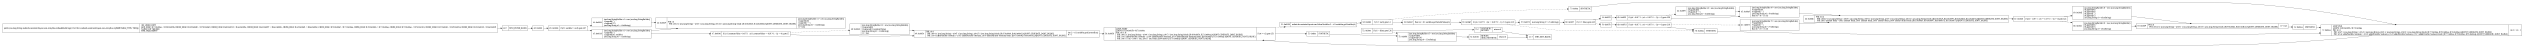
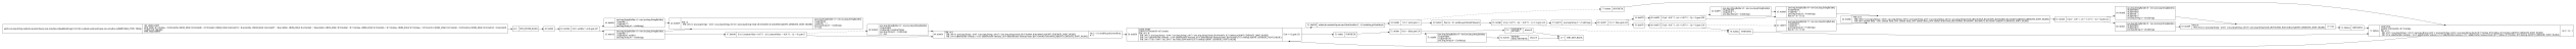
  digraph {
    fontname="PT Serif"
    rankdir=LR
    node [fontname="PT Serif" shape=record]
    edge [fontname="PT Serif"]
    n1 [label="{40\:\ ?|MTH_ENTER_BLOCK\l}"]
    n2 [label="{42\:\ 0x0000}"]
    n3 [label="{43\:\ 0x0004|if (r11.variable != null) goto L37\l}"]
    n4 [label="{44\:\ 0x0006|java.lang.StringBuilder r1 = new java.lang.StringBuilder()\lr1.append(\"\")\lr1.append(\"0\")\ljava.lang.String r0 = r1.toString()\l}"]
    n5 [label="{45\:\ 0x0018|java.lang.StringBuilder r1 = new java.lang.StringBuilder()\lr1.append(\"\")\lr1.append(r11.variable)\ljava.lang.String r0 = r1.toString()\l}"]
    n6 [label="{46\:\ 0x0029|PHI: r0 \l  PHI: (r0v2 's' java.lang.String) = (r0v1 's' java.lang.String), (r0v16 's' java.lang.String) binds: [B:45:0x0018, B:44:0x0006] A[DONT_GENERATE, DONT_INLINE]\l|java.lang.StringBuilder r1 = new java.lang.StringBuilder()\lr1.append(r0)\lr1.append(\" = \")\ljava.lang.String r0 = r1.toString()\lr1 = false\l}"]
    n7 [label="{47\:\ 0x0040|if ((r11.constantValue \> 0.0f ? 1 : (r11.constantValue == 0.0f ? 0 : \-1)) == 0) goto L7\l}"]
    n8 [label="{48\:\ 0x0042|java.lang.StringBuilder r2 = new java.lang.StringBuilder()\lr2.append(r0)\lr2.append(r11.constantValue)\ljava.lang.String r0 = r2.toString()\lr1 = true\l}"]
    n9 [label="{49\:\ 0x0054|PHI: r0 r1 \l  PHI: (r0v4 's' java.lang.String) = (r0v3 's' java.lang.String), (r0v15 's' java.lang.String) binds: [B:47:0x0040, B:48:0x0042] A[DONT_GENERATE, DONT_INLINE]\l  PHI: (r1v4 'addedVariable' boolean) = (r1v3 'addedVariable' boolean), (r1v8 'addedVariable' boolean) binds: [B:47:0x0040, B:48:0x0042] A[DONT_GENERATE, DONT_INLINE]\l|int r2 = r11.variables.getCurrentSize()\lr4 = 0\l}"]
    n10 [label="{50\:\ 0x005b|LOOP_START\lLOOP:0: B:50:0x005b\-\>B:71:0x00ea\lPHI: r0 r1 r4 \l  PHI: (r0v5 's' java.lang.String) = (r0v4 's' java.lang.String), (r0v7 's' java.lang.String) binds: [B:49:0x0054, B:71:0x00ea] A[DONT_GENERATE, DONT_INLINE]\l  PHI: (r1v5 'addedVariable' boolean) = (r1v4 'addedVariable' boolean), (r1v6 'addedVariable' boolean) binds: [B:49:0x0054, B:71:0x00ea] A[DONT_GENERATE, DONT_INLINE]\l  PHI: (r4v1 'i' int) = (r4v0 'i' int), (r4v3 'i' int) binds: [B:49:0x0054, B:71:0x00ea] A[DONT_GENERATE, DONT_INLINE]\l|if (r4 \>= r2) goto L31\l}"]
    n11 [label="{51\:\ 0x005d|androidx.constraintlayout.core.SolverVariable r5 = r11.variables.getVariable(r4)\l}"]
    n12 [label="{75\:\ 0x00ee|SYNTHETIC\l}"]
    n13 [label="{52\:\ 0x0063|if (r5 != null) goto L11\l}"]
    n14 [label="{72\:\ 0x00ee|if (r1 != false) goto L36\l}"]
    n15 [label="{54\:\ 0x0067|float r6 = r11.variables.getVariableValue(r4)\l}"]
    n16 [label="{77\:\ 0x00ea|SYNTHETIC\l}"]
    n17 [label="{55\:\ 0x006f|if ((r6 \> 0.0f ? 1 : (r6 == 0.0f ? 0 : \-1)) != 0) goto L13\l}"]
    n18 [label="{71\:\ 0x00ea|LOOP_END\lLOOP:0: B:50:0x005b\-\>B:71:0x00ea\lPHI: r0 r1 \l  PHI: (r0v7 's' java.lang.String) = (r0v5 's' java.lang.String), (r0v5 's' java.lang.String), (r0v12 's' java.lang.String) binds: [B:77:0x00ea, B:78:0x00ea, B:76:0x00ea] A[DONT_GENERATE, DONT_INLINE]\l  PHI: (r1v6 'addedVariable' boolean) = (r1v5 'addedVariable' boolean), (r1v5 'addedVariable' boolean), (r1v7 'addedVariable' boolean) binds: [B:77:0x00ea, B:78:0x00ea, B:76:0x00ea] A[DONT_GENERATE, DONT_INLINE]\l|int r4 = r4 + 1\l}"]
    n19 [label="{57\:\ 0x0073|java.lang.String r7 = r5.toString()\l}"]
    n20 [label="{78\:\ 0x00ea|SYNTHETIC\l}"]
    n21 [label="{58\:\ 0x0079|if (r1 != false) goto L25\l}"]
    n22 [label="{59\:\ 0x007b}"]
    n23 [label="{62\:\ 0x0093}"]
    n24 [label="{60\:\ 0x007d|if ((r6 \> 0.0f ? 1 : (r6 == 0.0f ? 0 : \-1)) \>= 0) goto L18\l}"]
    n25 [label="{63\:\ 0x0095|if ((r6 \> 0.0f ? 1 : (r6 == 0.0f ? 0 : \-1)) \<= 0) goto L28\l}"]
    n26 [label="{61\:\ 0x007f|java.lang.StringBuilder r9 = new java.lang.StringBuilder()\lr9.append(r0)\lr9.append(\"\- \")\ljava.lang.String r0 = r9.toString()\lfloat r6 = r6 * (\-1.0f)\l}"]
    n27 [label="{66\:\ 0x00bc|PHI: r0 r6 \l  PHI: (r0v10 's' java.lang.String) = (r0v8 's' java.lang.String), (r0v9 's' java.lang.String), (r0v5 's' java.lang.String), (r0v14 's' java.lang.String) binds: [B:65:0x00a9, B:64:0x0097, B:60:0x007d, B:61:0x007f] A[DONT_GENERATE, DONT_INLINE]\l  PHI: (r6v3 'amount' float) = (r6v2 'amount' float), (r6v1 'amount' float), (r6v1 'amount' float), (r6v4 'amount' float) binds: [B:65:0x00a9, B:64:0x0097, B:60:0x007d, B:61:0x007f] A[DONT_GENERATE, DONT_INLINE]\l}"]
    n28 [label="{67\:\ 0x00c0|if ((r6 \> 1.0f ? 1 : (r6 == 1.0f ? 0 : \-1)) != 0) goto L24\l}"]
    n29 [label="{68\:\ 0x00c2|java.lang.StringBuilder r8 = new java.lang.StringBuilder()\lr8.append(r0)\lr8.append(r7)\ljava.lang.String r0 = r8.toString()\l}"]
    n30 [label="{69\:\ 0x00d2|java.lang.StringBuilder r8 = new java.lang.StringBuilder()\lr8.append(r0)\lr8.append(r6)\lr8.append(\" \")\lr8.append(r7)\ljava.lang.String r0 = r8.toString()\l}"]
    n31 [label="{70\:\ 0x00e9|PHI: r0 \l  PHI: (r0v12 's' java.lang.String) = (r0v11 's' java.lang.String), (r0v13 's' java.lang.String) binds: [B:69:0x00d2, B:68:0x00c2] A[DONT_GENERATE, DONT_INLINE]\l|r1 = true\l}"]
    n32 [label="{76\:\ 0x00ea|SYNTHETIC\l}"]
    n33 [label="{64\:\ 0x0097|java.lang.StringBuilder r8 = new java.lang.StringBuilder()\lr8.append(r0)\lr8.append(\" + \")\ljava.lang.String r0 = r8.toString()\l}"]
    n34 [label="{65\:\ 0x00a9|java.lang.StringBuilder r9 = new java.lang.StringBuilder()\lr9.append(r0)\lr9.append(\" \- \")\ljava.lang.String r0 = r9.toString()\lfloat r6 = r6 * (\-1.0f)\l}"]
    n35 [label="{73\:\ 0x00f0|java.lang.StringBuilder r3 = new java.lang.StringBuilder()\lr3.append(r0)\lr3.append(\"0.0\")\ljava.lang.String r0 = r3.toString()\l}"]
    n36 [label="{79\:\ ?|SYNTHETIC\lRETURN\l|return r0\l}"]
    n37 [label="{74\:\ 0x0101|RETURN\lORIG_SYNTHETIC\l|return r0\l}"]
    n38 [label="{41\:\ ?|MTH_EXIT_BLOCK\l}"]
    n39 [label="{public java.lang.String androidx.constraintlayout.core.ArrayRow.toReadableString((r11v0 'this' androidx.constraintlayout.core.ArrayRow A[IMMUTABLE_TYPE, THIS]))  | USE_LINES_HINTS\lBACK_EDGE: B:71:0x00ea \-\> B:50:0x005b, CROSS_EDGE: B:69:0x00d2 \-\> B:70:0x00e9, CROSS_EDGE: B:60:0x007d \-\> B:66:0x00bc, CROSS_EDGE: B:64:0x0097 \-\> B:66:0x00bc, CROSS_EDGE: B:65:0x00a9 \-\> B:66:0x00bc, CROSS_EDGE: B:55:0x006f \-\> B:71:0x00ea, CROSS_EDGE: B:52:0x0063 \-\> B:71:0x00ea, CROSS_EDGE: B:72:0x00ee \-\> B:74:0x0101, CROSS_EDGE: B:47:0x0040 \-\> B:49:0x0054, CROSS_EDGE: B:45:0x0018 \-\> B:46:0x0029\lINLINE_NOT_NEEDED\lTYPE_VARS: EMPTY\l}"]
    n1 -> n2
    n2 -> n3
    n3 -> n4 [style=dashed]
    n3 -> n5
    n4 -> n6
    n5 -> n6
    n5 -> n7
    n7 -> n8 [style=dashed]
    n7 -> n9
    n8 -> n9
    n9 -> n10
    n10 -> n11 [style=dashed]
    n10 -> n12
    n11 -> n13
-   n12 -> n35
+   n12 -> n14
    n13 -> n15
    n13 -> n16 [style=dashed]
    n14 -> n35 [style=dashed]
    n14 -> n36
    n15 -> n17
    n16 -> n18
    n17 -> n19
    n17 -> n20 [style=dashed]
    n18 -> n10
    n19 -> n21
    n20 -> n18
    n21 -> n22 [style=dashed]
    n21 -> n23
    n22 -> n24
    n23 -> n25
    n24 -> n20
    n24 -> n26 [style=dashed]
    n25 -> n33 [style=dashed]
    n25 -> n34
    n26 -> n27
    n27 -> n28
    n28 -> n29 [style=dashed]
    n28 -> n30
    n29 -> n31
    n30 -> n31
    n31 -> n32
    n32 -> n18
    n33 -> n34
    n34 -> n27
    n35 -> n37
    n36 -> n38
    n37 -> n38
    n39 -> n1
  }
